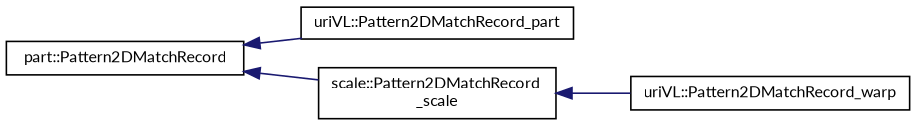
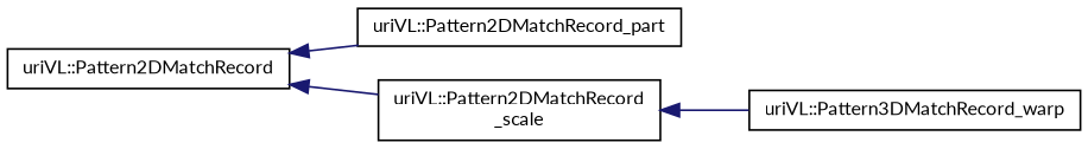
  digraph {
    fontname=Lato
    rankdir=LR
    node [color=black fillcolor=white fontname=Lato fontsize=10 shape=record style=filled]
    edge [color=midnightblue dir=back fontname=Lato fontsize=10 labelfontname=Helvetica labelfontsize=10 style=solid]
-   n1 [height=0.2 label="part::Pattern2DMatchRecord" width=0.4]
+   n1 [height=0.2 label="uriVL::Pattern2DMatchRecord" width=0.4]
    n2 [height=0.2 label="uriVL::Pattern2DMatchRecord_part" width=0.4]
-   n3 [height=0.2 label="scale::Pattern2DMatchRecord\l_scale" width=0.4]
-   n4 [height=0.2 label="uriVL::Pattern2DMatchRecord_warp" width=0.4]
+   n3 [height=0.2 label="uriVL::Pattern2DMatchRecord\l_scale" width=0.4]
+   n4 [height=0.2 label="uriVL::Pattern3DMatchRecord_warp" width=0.4]
    n1 -> n2
    n1 -> n3
    n3 -> n4
  }
